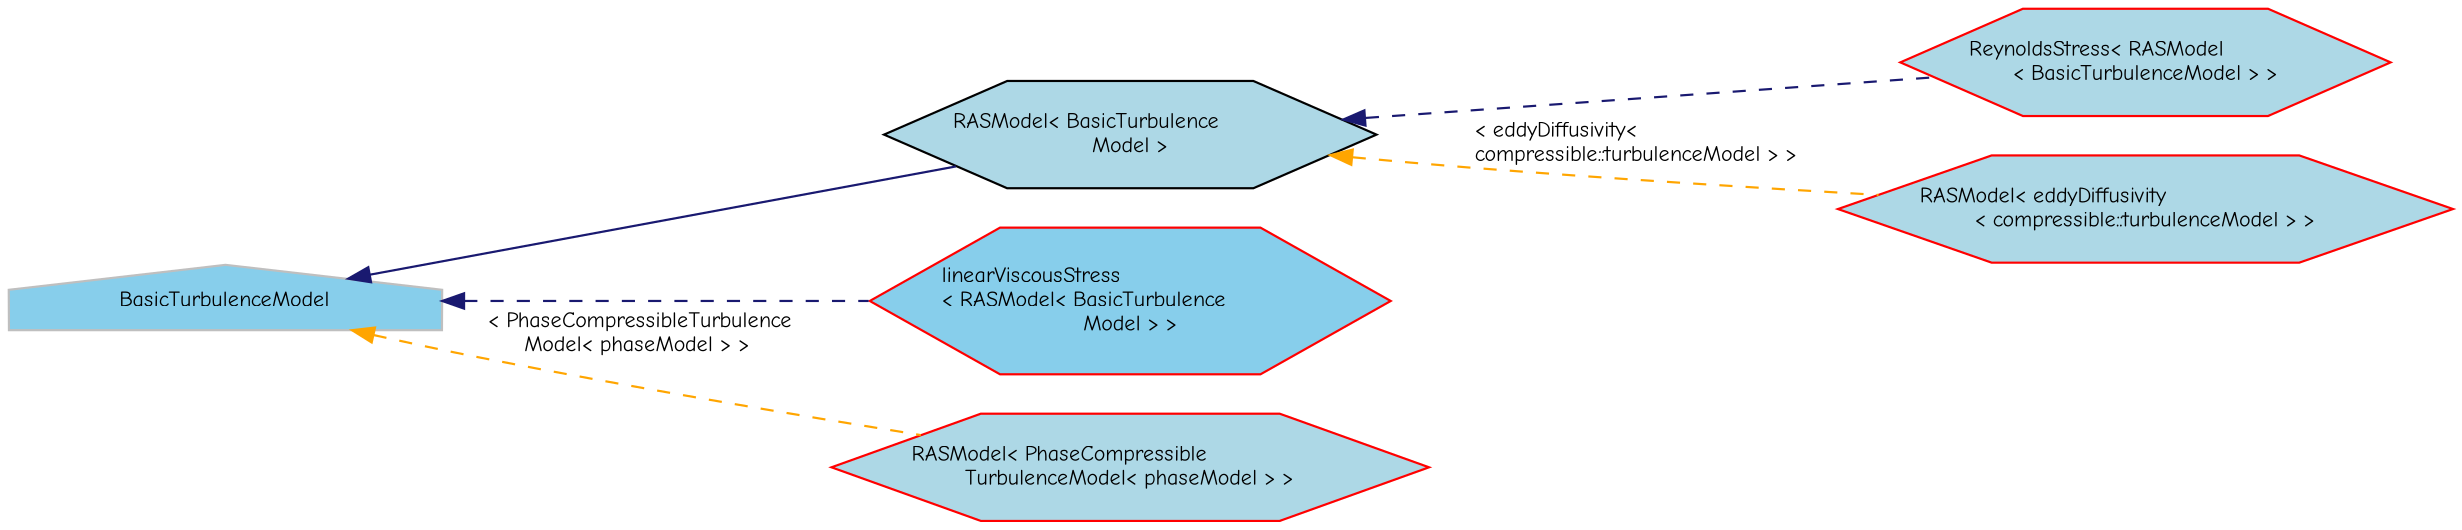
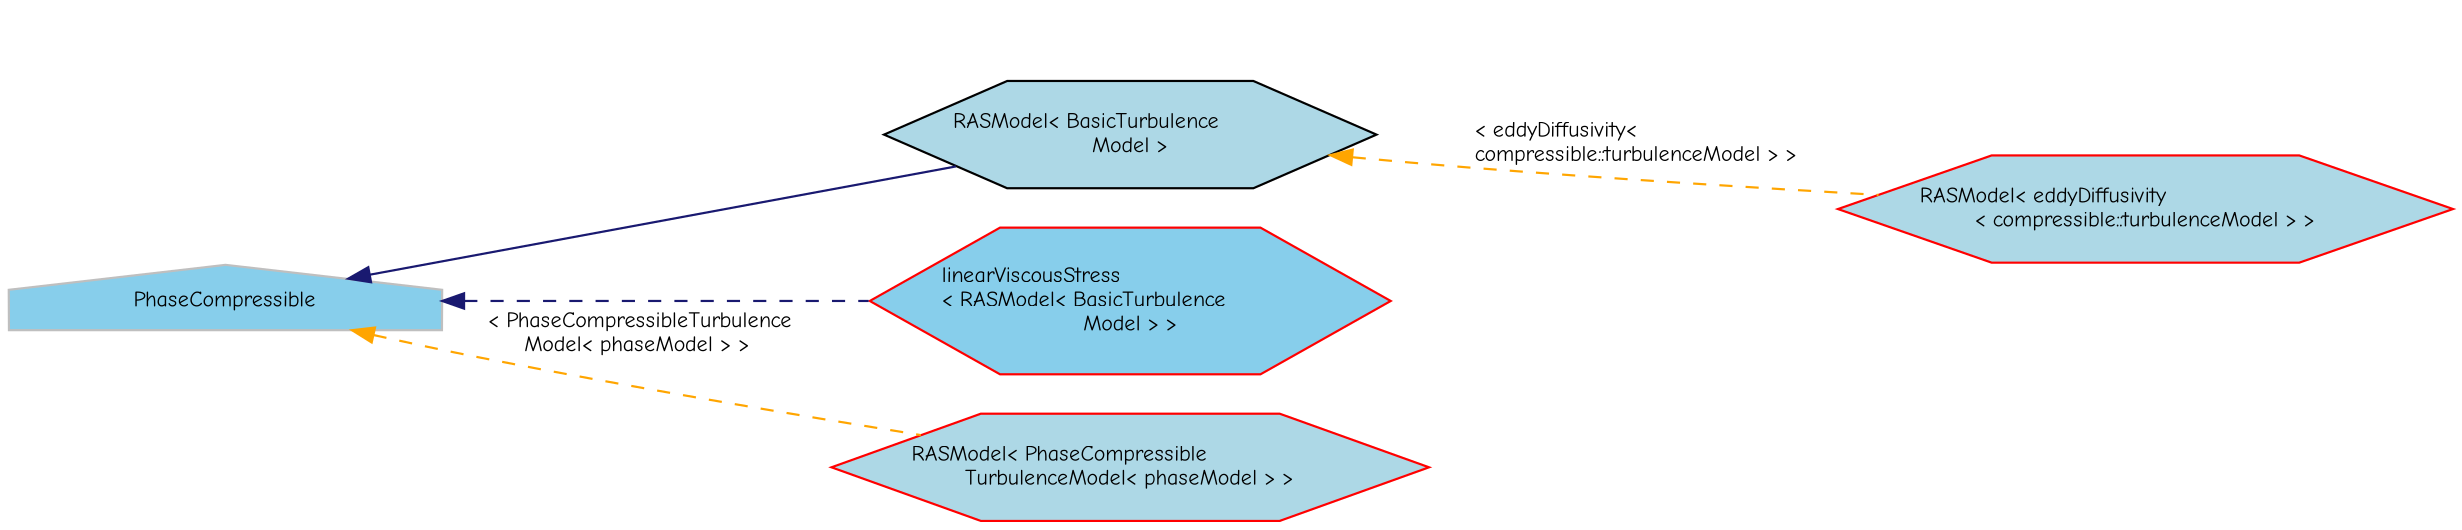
  digraph {
    fontname="Comic Neue"
    rankdir=LR
    node [color=red fillcolor=lightblue fontname="Comic Neue" fontsize=10 shape=hexagon style=filled]
    edge [color=midnightblue dir=back fontname="Comic Neue" fontsize=10 labelfontname=FreeSans labelfontsize=10 style=dashed]
    n1 [color=black fontcolor=black height=0.2 label="RASModel\< BasicTurbulence\lModel \>" width=0.4]
-   n2 [height=0.2 label="ReynoldsStress\< RASModel\l\< BasicTurbulenceModel \> \>" width=0.4]
    n3 [height=0.2 label="RASModel\< eddyDiffusivity\l\< compressible::turbulenceModel \> \>" width=0.4]
    n4 [fillcolor=skyblue height=0.2 label="linearViscousStress\l\< RASModel\< BasicTurbulence\lModel \> \>" width=0.4]
    n5 [height=0.2 label="RASModel\< PhaseCompressible\lTurbulenceModel\< phaseModel \> \>" width=0.4]
-   n6 [color=grey75 fillcolor=skyblue height=0.2 label=BasicTurbulenceModel shape=house width=0.4]
-   n1 -> n2
+   n6 [color=grey75 fillcolor=skyblue height=0.2 label=PhaseCompressible shape=house width=0.4]
    n1 -> n3 [color=orange label=" \< eddyDiffusivity\<\l compressible::turbulenceModel \> \>"]
    n6 -> n1 [style=solid]
    n6 -> n4
    n6 -> n5 [color=orange label=" \< PhaseCompressibleTurbulence\lModel\< phaseModel \> \>"]
  }
